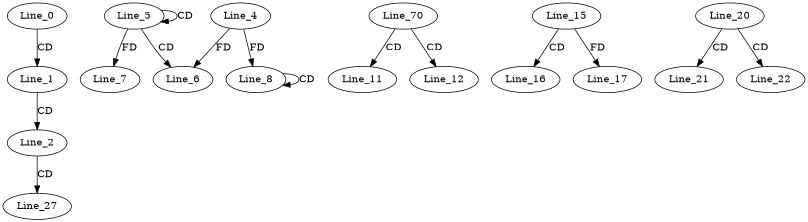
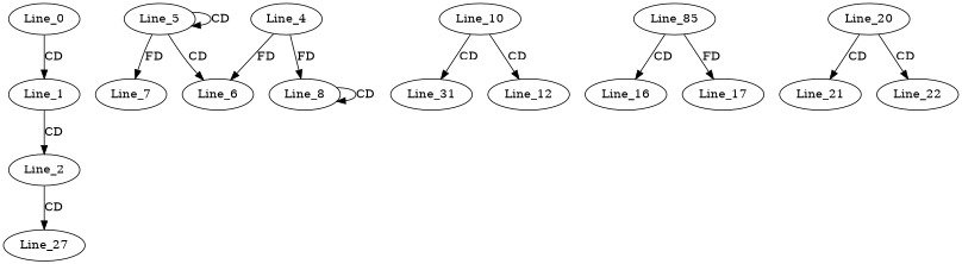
  digraph {
    Line_0
    Line_1
    Line_2
    n4 [label=Line_27]
    Line_5
    Line_6
    Line_7
    Line_4
    Line_8
-   Line_10 [label=Line_70]
-   Line_11
+   Line_10
+   Line_11 [label=Line_31]
    Line_12
-   Line_15
+   Line_15 [label=Line_85]
    Line_16
    Line_17
    Line_20
    Line_21
    Line_22
    Line_0 -> Line_1 [label=CD]
    Line_1 -> Line_2 [label=CD]
    Line_2 -> n4 [label=CD]
    Line_5 -> Line_5 [label=CD]
    Line_5 -> Line_6 [label=CD]
    Line_5 -> Line_7 [label=FD]
    Line_4 -> Line_6 [label=FD]
    Line_4 -> Line_8 [label=FD]
    Line_8 -> Line_8 [label=CD]
    Line_10 -> Line_11 [label=CD]
    Line_10 -> Line_12 [label=CD]
    Line_15 -> Line_16 [label=CD]
    Line_15 -> Line_17 [label=FD]
    Line_20 -> Line_21 [label=CD]
    Line_20 -> Line_22 [label=CD]
  }
